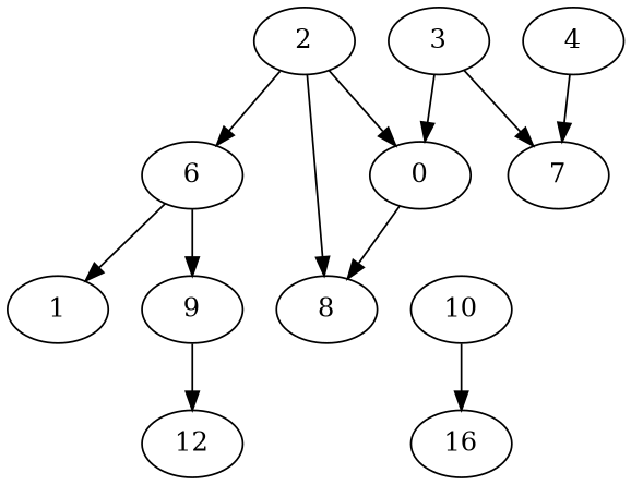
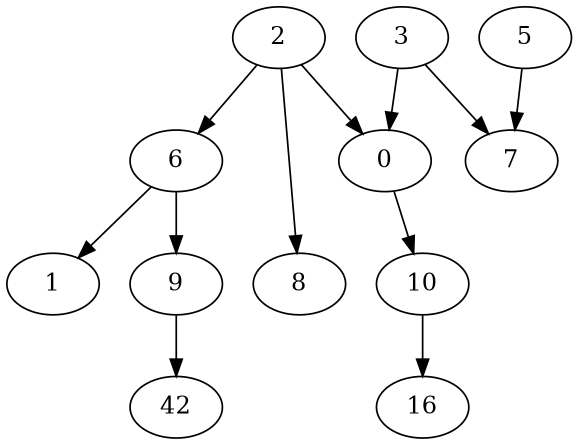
  digraph {
    1 [alpha=29.27]
    6 [alpha=25.90]
    9 [alpha=31.24]
-   12 [alpha=32.10]
+   12 [alpha=32.10 label=42]
    2 [alpha=31.05]
    n6 [alpha=25.70 label=0]
    8 [alpha=30.22]
    10 [alpha=38.89]
    n9 [alpha=26.44 label=16]
    3 [alpha=29.55]
    7 [alpha=43.80]
-   4 [alpha=40.56]
+   4 [alpha=40.56 label=5]
    6 -> 1
    6 -> 9
    9 -> 12
    2 -> 6
    2 -> n6
    2 -> 8
-   n6 -> 8
+   n6 -> 10
    10 -> n9
    3 -> n6
    3 -> 7
    4 -> 7
  }
